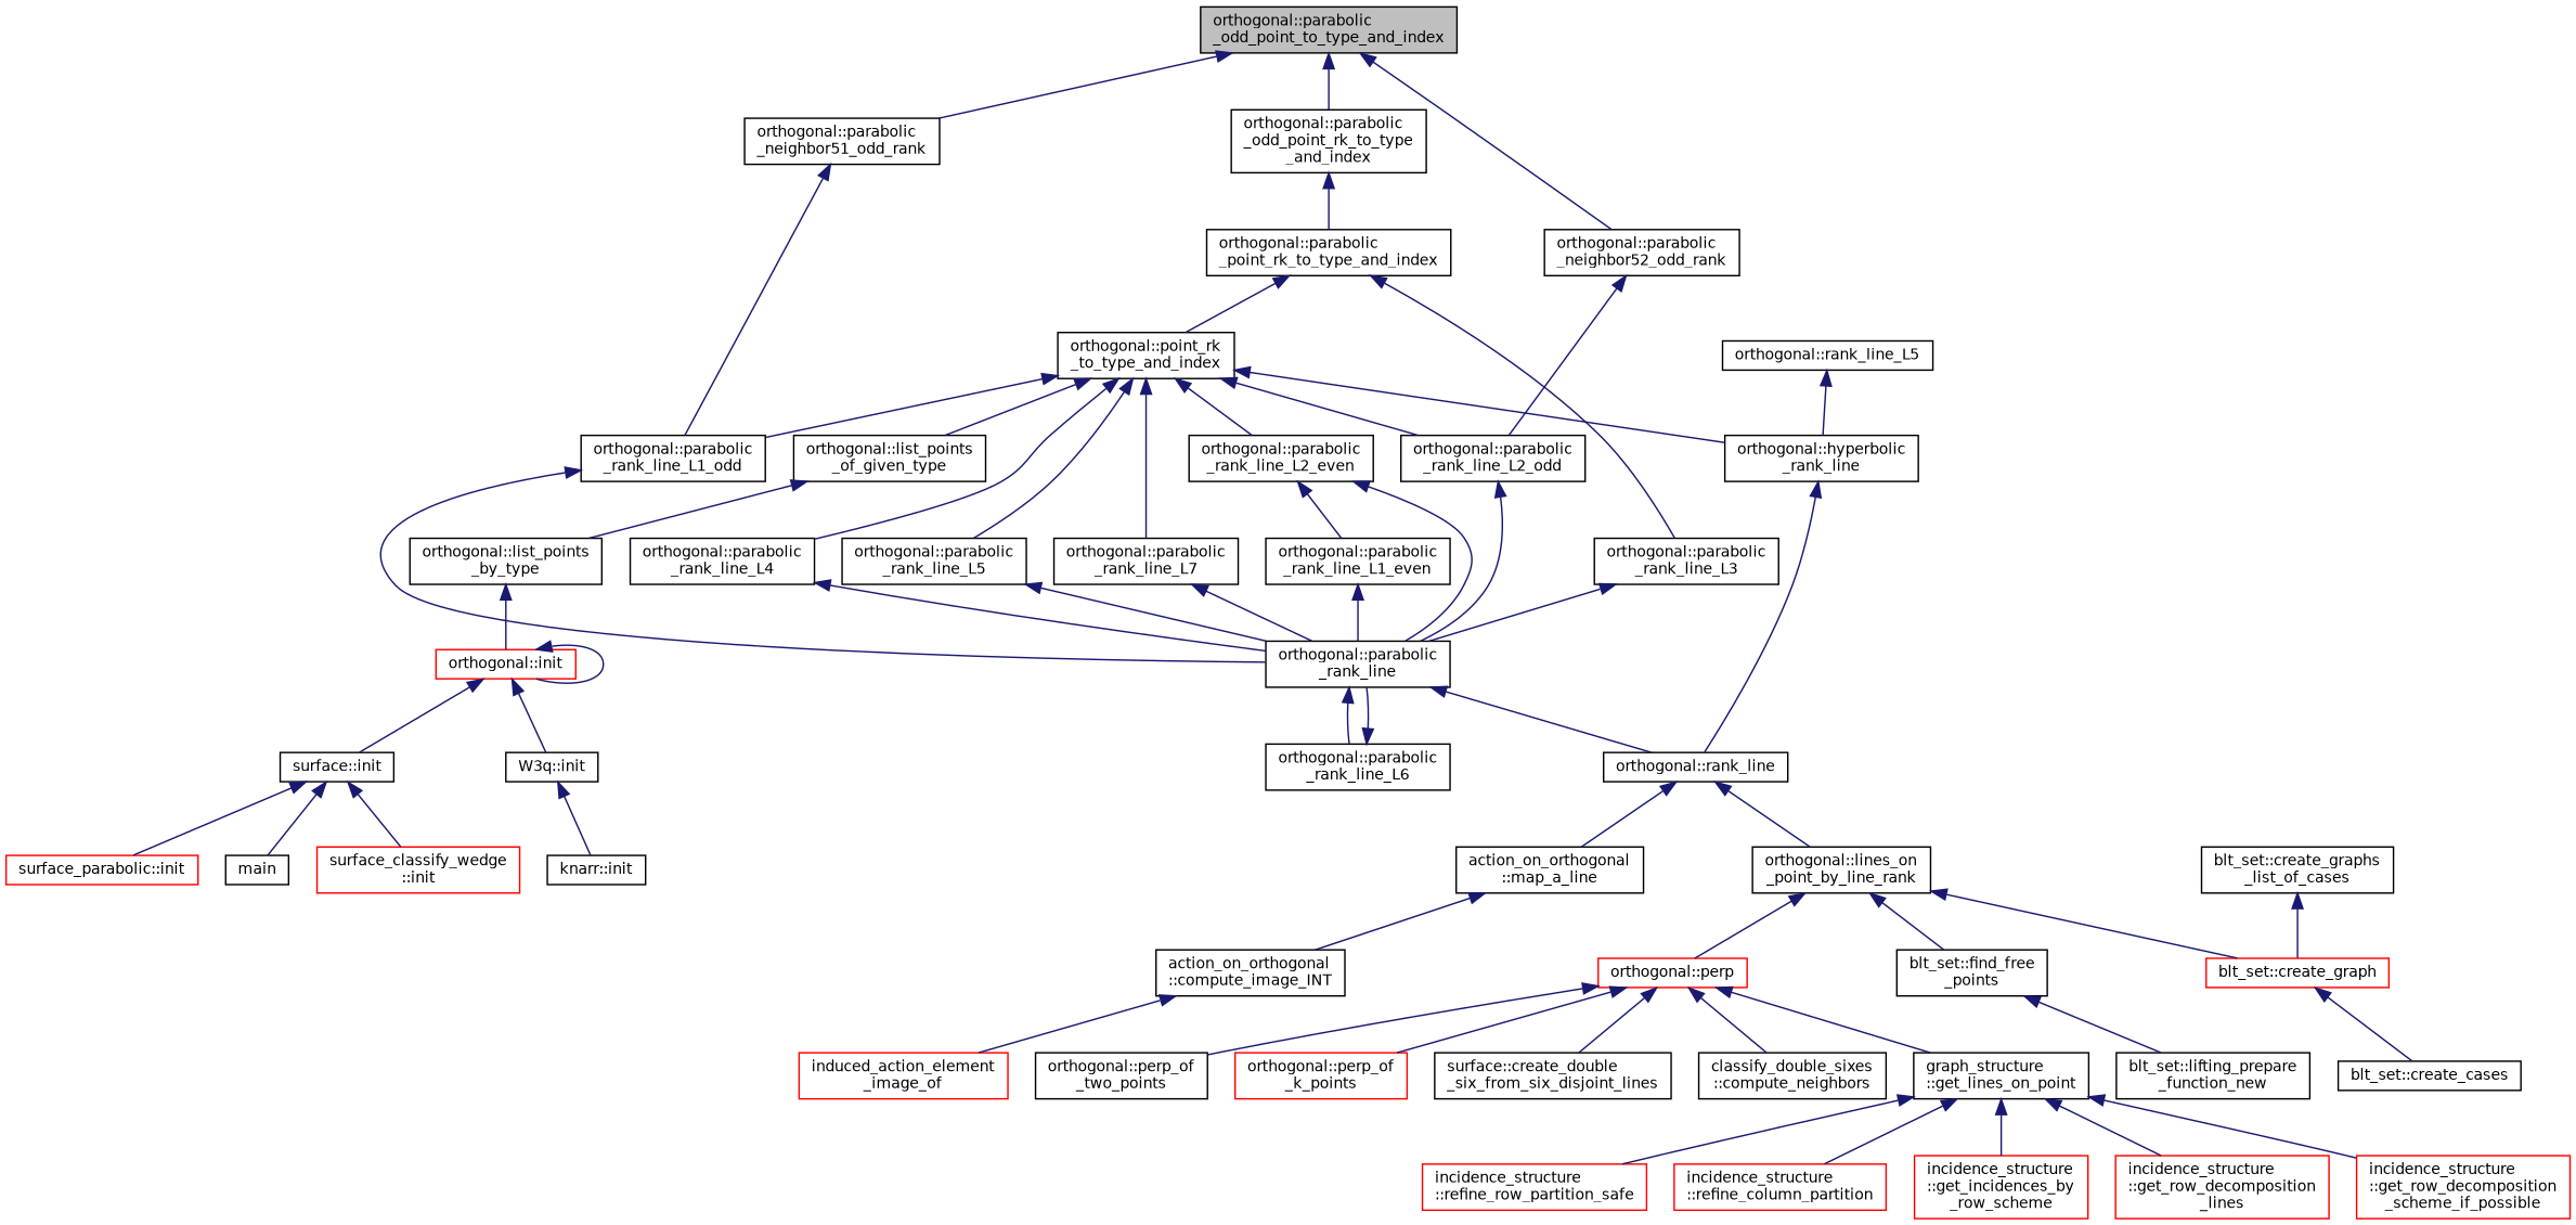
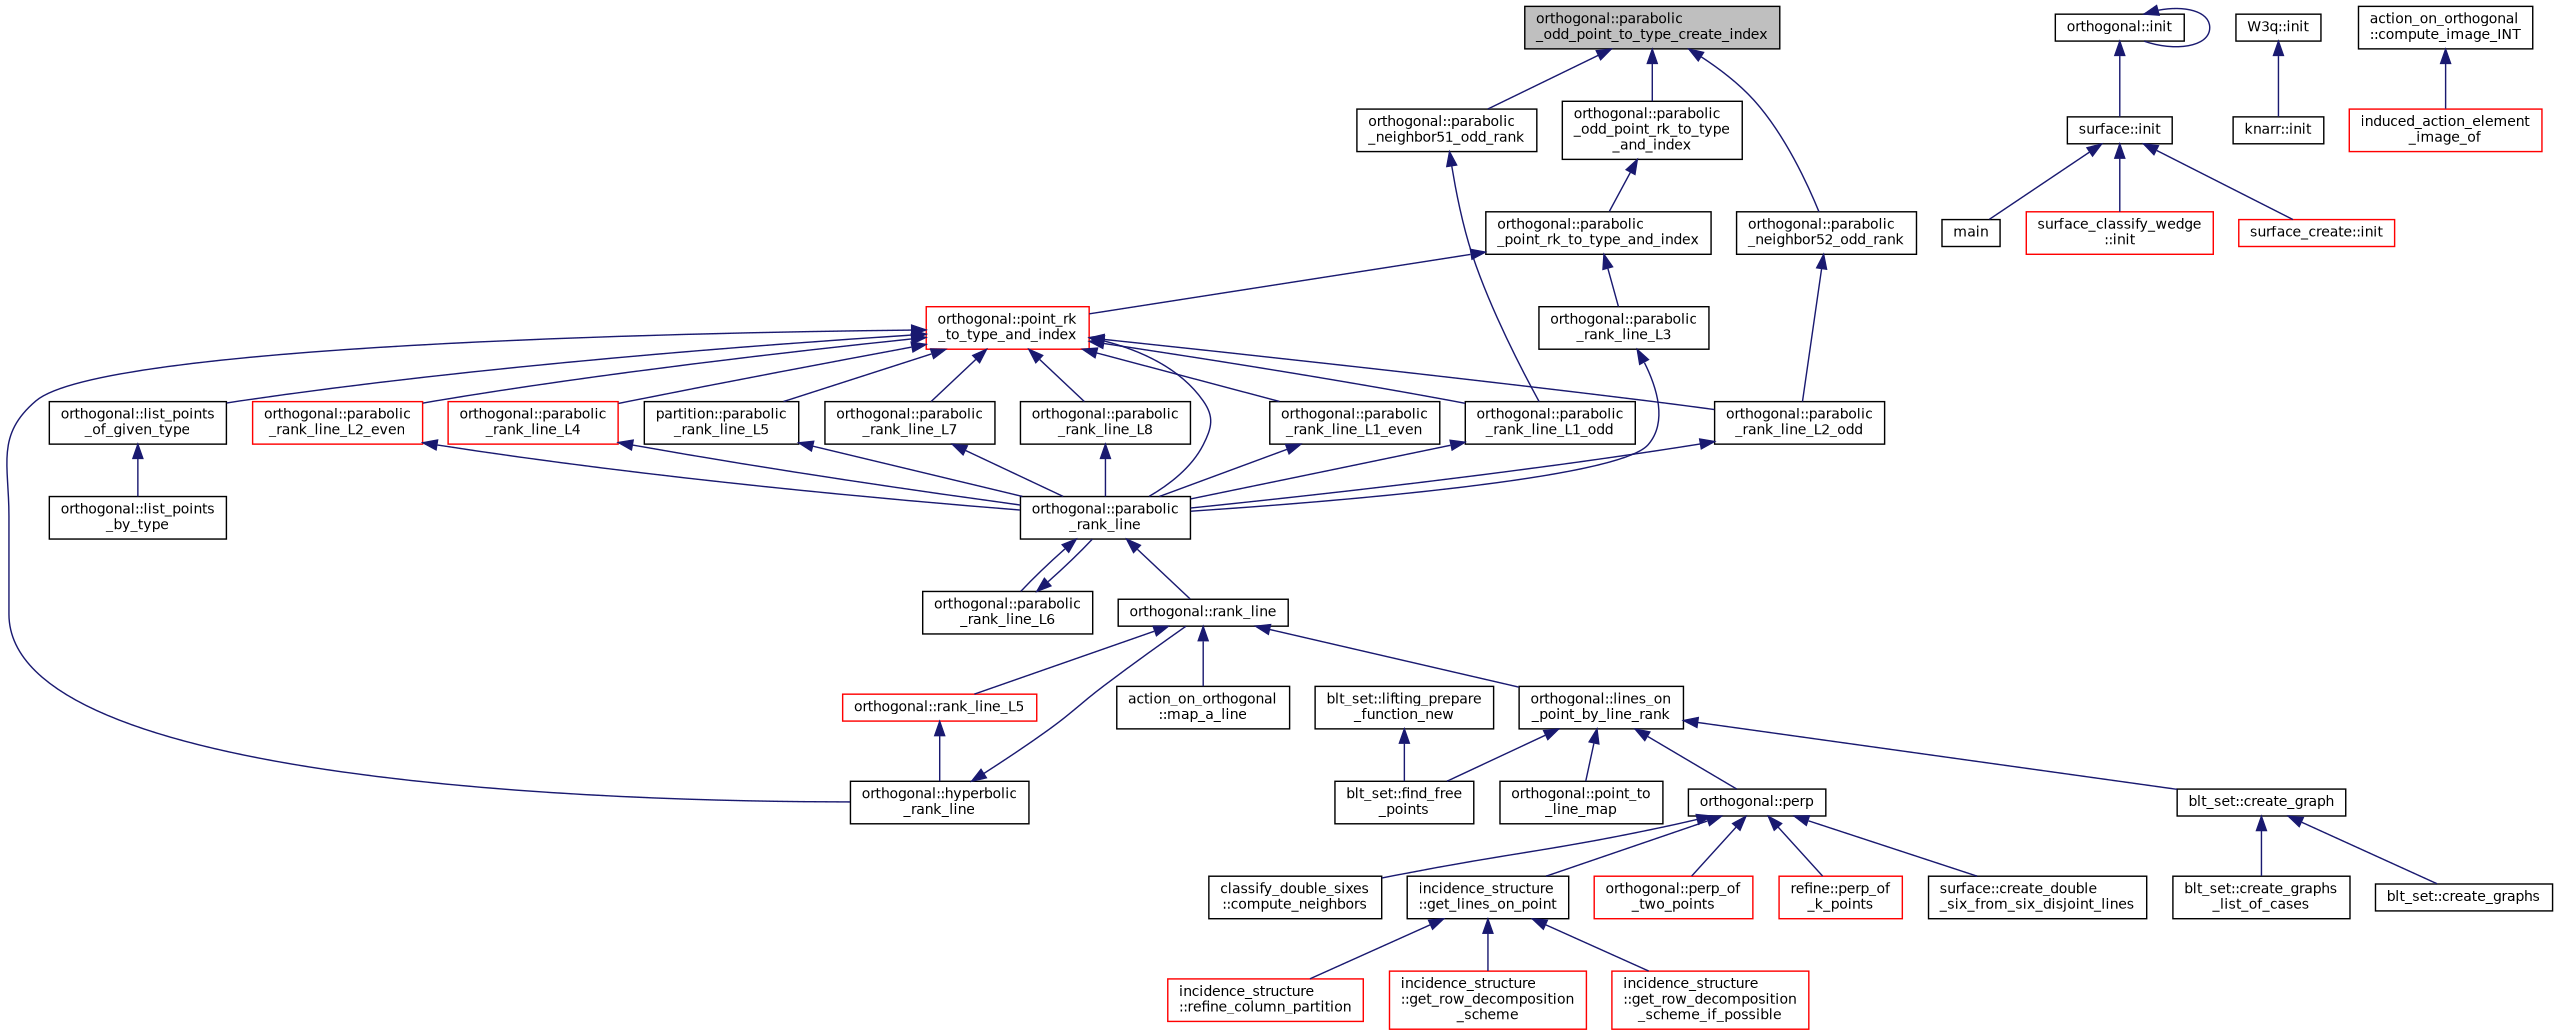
  digraph {
    rankdir=TB
    node [color=black fillcolor=white fontname=Helvetica fontsize=10 shape=record style=filled]
    edge [color=midnightblue dir=back fontname=Helvetica fontsize=10 labelfontname=Helvetica labelfontsize=10 style=solid]
-   n1 [fillcolor=grey75 fontcolor=black height=0.2 label="orthogonal::parabolic\l_odd_point_to_type_and_index" width=0.4]
+   n1 [fillcolor=grey75 fontcolor=black height=0.2 label="orthogonal::parabolic\l_odd_point_to_type_create_index" width=0.4]
    n2 [height=0.2 label="orthogonal::parabolic\l_odd_point_rk_to_type\l_and_index" width=0.4]
    n3 [height=0.2 label="orthogonal::parabolic\l_neighbor51_odd_rank" width=0.4]
    n4 [height=0.2 label="orthogonal::parabolic\l_neighbor52_odd_rank" width=0.4]
    n5 [height=0.2 label="orthogonal::parabolic\l_point_rk_to_type_and_index" width=0.4]
    n6 [height=0.2 label="orthogonal::parabolic\l_rank_line_L1_odd" width=0.4]
    n7 [height=0.2 label="orthogonal::parabolic\l_rank_line_L2_odd" width=0.4]
-   n8 [height=0.2 label="orthogonal::point_rk\l_to_type_and_index" width=0.4]
+   n8 [color=red height=0.2 label="orthogonal::point_rk\l_to_type_and_index" width=0.4]
    n9 [height=0.2 label="orthogonal::parabolic\l_rank_line_L3" width=0.4]
    n10 [height=0.2 label="orthogonal::list_points\l_of_given_type" width=0.4]
    n11 [height=0.2 label="orthogonal::hyperbolic\l_rank_line" width=0.4]
    n12 [height=0.2 label="orthogonal::parabolic\l_rank_line" width=0.4]
    n13 [height=0.2 label="orthogonal::parabolic\l_rank_line_L1_even" width=0.4]
-   n14 [height=0.2 label="orthogonal::parabolic\l_rank_line_L2_even" width=0.4]
-   n15 [height=0.2 label="orthogonal::parabolic\l_rank_line_L4" width=0.4]
-   n16 [height=0.2 label="orthogonal::parabolic\l_rank_line_L5" width=0.4]
+   n14 [color=red height=0.2 label="orthogonal::parabolic\l_rank_line_L2_even" width=0.4]
+   n15 [color=red height=0.2 label="orthogonal::parabolic\l_rank_line_L4" width=0.4]
+   n16 [height=0.2 label="partition::parabolic\l_rank_line_L5" width=0.4]
    n17 [height=0.2 label="orthogonal::parabolic\l_rank_line_L7" width=0.4]
+   n18 [height=0.2 label="orthogonal::parabolic\l_rank_line_L8" width=0.4]
    n19 [height=0.2 label="orthogonal::list_points\l_by_type" width=0.4]
    n20 [height=0.2 label="orthogonal::rank_line" width=0.4]
    n21 [height=0.2 label="orthogonal::parabolic\l_rank_line_L6" width=0.4]
-   n22 [color=red height=0.2 label="orthogonal::init" width=0.4]
+   n22 [height=0.2 label="orthogonal::init" width=0.4]
    n23 [height=0.2 label="surface::init" width=0.4]
    n24 [height=0.2 label="W3q::init" width=0.4]
    n25 [height=0.2 label=main width=0.4]
    n26 [color=red height=0.2 label="surface_classify_wedge\l::init" width=0.4]
-   n27 [color=red height=0.2 label="surface_parabolic::init" width=0.4]
+   n27 [color=red height=0.2 label="surface_create::init" width=0.4]
    n28 [height=0.2 label="knarr::init" width=0.4]
    n29 [height=0.2 label="orthogonal::lines_on\l_point_by_line_rank" width=0.4]
-   n30 [height=0.2 label="orthogonal::rank_line_L5" width=0.4]
+   n30 [color=red height=0.2 label="orthogonal::rank_line_L5" width=0.4]
    n31 [height=0.2 label="action_on_orthogonal\l::map_a_line" width=0.4]
-   n32 [color=red height=0.2 label="blt_set::create_graph" width=0.4]
+   n32 [height=0.2 label="blt_set::create_graph" width=0.4]
    n33 [height=0.2 label="blt_set::find_free\l_points" width=0.4]
-   n35 [color=red height=0.2 label="orthogonal::perp" width=0.4]
+   n34 [height=0.2 label="orthogonal::point_to\l_line_map" width=0.4]
+   n35 [height=0.2 label="orthogonal::perp" width=0.4]
    n36 [height=0.2 label="action_on_orthogonal\l::compute_image_INT" width=0.4]
-   n37 [height=0.2 label="blt_set::create_cases" width=0.4]
+   n37 [height=0.2 label="blt_set::create_graphs" width=0.4]
    n38 [height=0.2 label="blt_set::create_graphs\l_list_of_cases" width=0.4]
    n39 [height=0.2 label="blt_set::lifting_prepare\l_function_new" width=0.4]
-   n40 [height=0.2 label="graph_structure\l::get_lines_on_point" width=0.4]
-   n41 [height=0.2 label="orthogonal::perp_of\l_two_points" width=0.4]
-   n42 [color=red height=0.2 label="orthogonal::perp_of\l_k_points" width=0.4]
+   n40 [height=0.2 label="incidence_structure\l::get_lines_on_point" width=0.4]
+   n41 [color=red height=0.2 label="orthogonal::perp_of\l_two_points" width=0.4]
+   n42 [color=red height=0.2 label="refine::perp_of\l_k_points" width=0.4]
    n43 [height=0.2 label="surface::create_double\l_six_from_six_disjoint_lines" width=0.4]
    n44 [height=0.2 label="classify_double_sixes\l::compute_neighbors" width=0.4]
-   n45 [color=red height=0.2 label="incidence_structure\l::refine_row_partition_safe" width=0.4]
    n46 [color=red height=0.2 label="incidence_structure\l::refine_column_partition" width=0.4]
-   n47 [color=red height=0.2 label="incidence_structure\l::get_incidences_by\l_row_scheme" width=0.4]
-   n48 [color=red height=0.2 label="incidence_structure\l::get_row_decomposition\l_lines" width=0.4]
+   n48 [color=red height=0.2 label="incidence_structure\l::get_row_decomposition\l_scheme" width=0.4]
    n49 [color=red height=0.2 label="incidence_structure\l::get_row_decomposition\l_scheme_if_possible" width=0.4]
    n50 [color=red height=0.2 label="induced_action_element\l_image_of" width=0.4]
    n1 -> n2
    n1 -> n3
    n1 -> n4
    n2 -> n5
    n3 -> n6
    n4 -> n7
    n5 -> n8
    n5 -> n9
    n6 -> n12
    n7 -> n12
    n8 -> n6
    n8 -> n7
    n8 -> n10
    n8 -> n11
-   n14 -> n13
+   n8 -> n12
+   n8 -> n13
    n8 -> n14
    n8 -> n15
    n8 -> n16
    n8 -> n17
+   n8 -> n18
    n9 -> n12
    n10 -> n19
    n11 -> n20
    n12 -> n20
    n12 -> n21
    n13 -> n12
    n14 -> n12
    n15 -> n12
    n16 -> n12
    n17 -> n12
-   n19 -> n22
+   n18 -> n12
    n20 -> n29
+   n20 -> n30
    n20 -> n31
    n21 -> n12
    n22 -> n22
    n22 -> n23
-   n22 -> n24
    n23 -> n25
    n23 -> n26
    n23 -> n27
    n24 -> n28
    n29 -> n32
    n29 -> n33
+   n29 -> n34
    n29 -> n35
    n30 -> n11
-   n31 -> n36
    n32 -> n37
-   n38 -> n32
-   n33 -> n39
+   n32 -> n38
+   n39 -> n33
    n35 -> n40
    n35 -> n41
    n35 -> n42
    n35 -> n43
    n35 -> n44
    n36 -> n50
-   n40 -> n45
    n40 -> n46
-   n40 -> n47
    n40 -> n48
    n40 -> n49
  }
